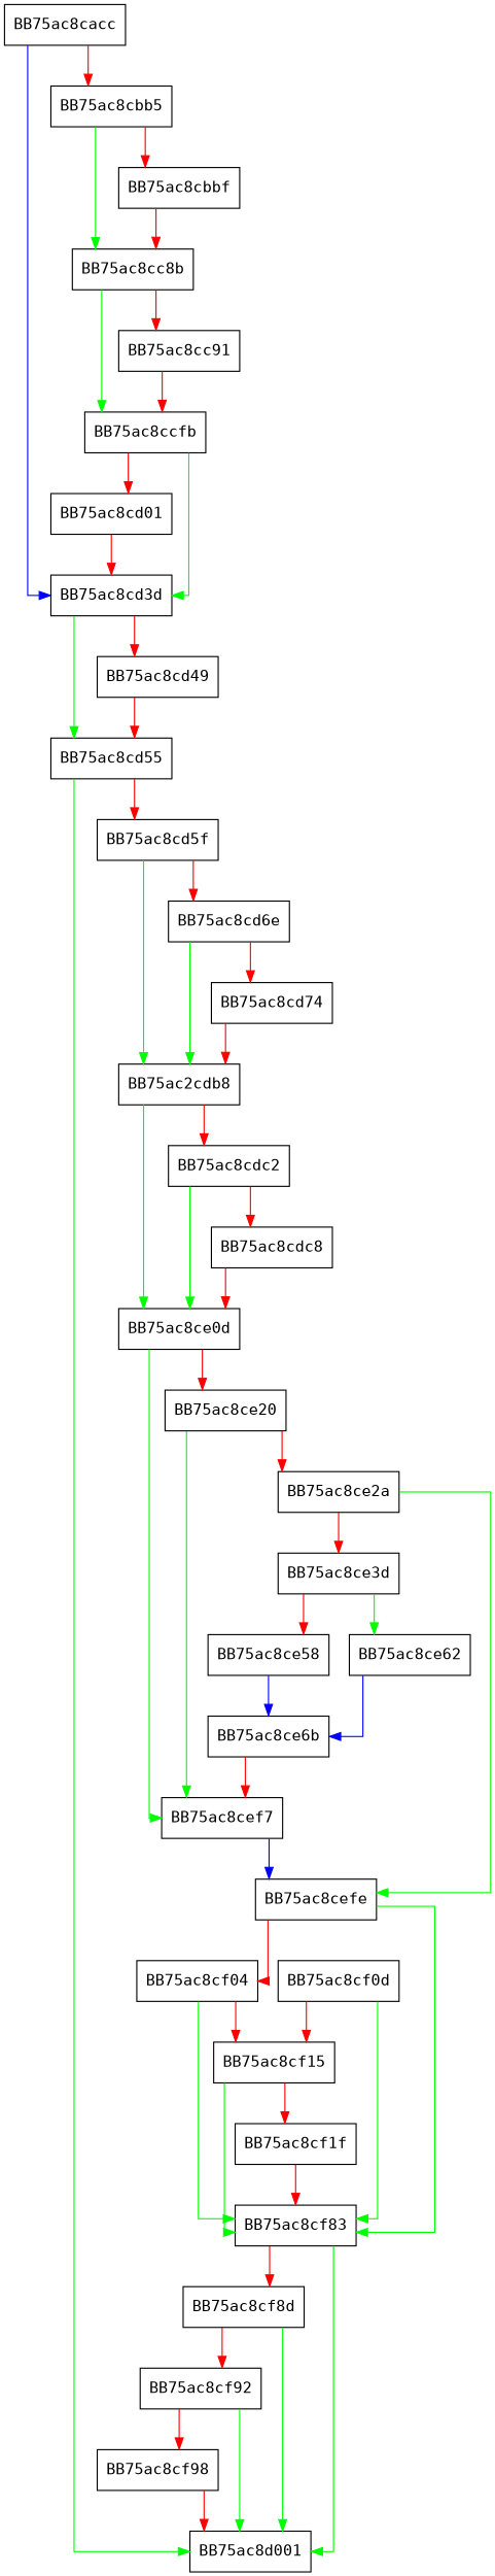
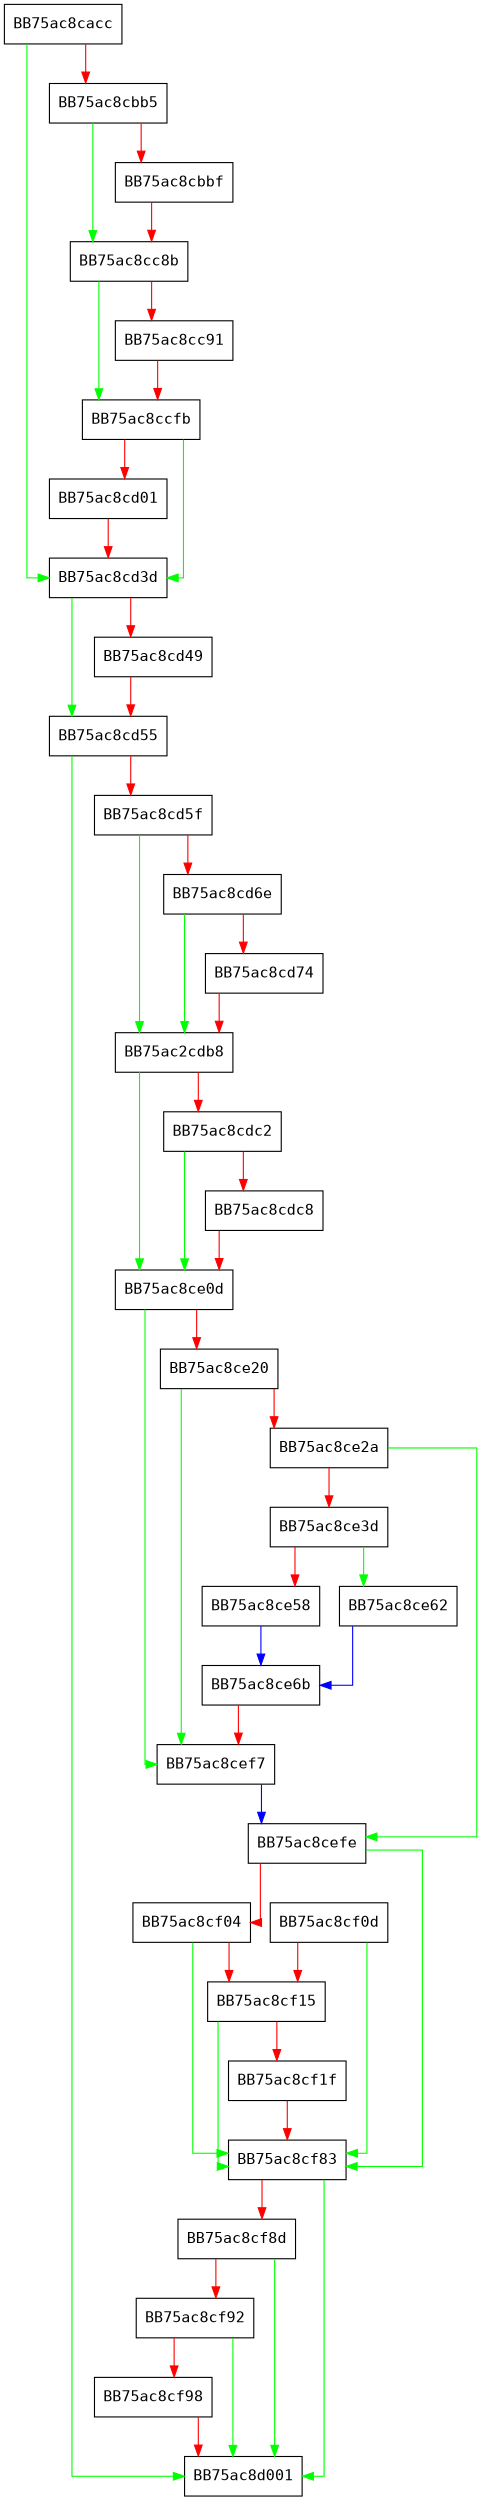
  digraph {
    fontname="DejaVu Sans Mono"
    splines=ortho
    node [fontname="DejaVu Sans Mono" shape=box]
    edge [color=red fontname="DejaVu Sans Mono"]
    BB75ac8cacc
    BB75ac8cd3d
    BB75ac8cbb5
    BB75ac8cd55
    BB75ac8cd49
    BB75ac8cc8b
    BB75ac8cbbf
    BB75ac8d001
    BB75ac8cd5f
    BB75ac8ccfb
    BB75ac8cc91
    BB75ac8cd01
    n13 [label=BB75ac2cdb8]
    BB75ac8cd6e
    BB75ac8ce0d
    BB75ac8cdc2
    BB75ac8cd74
    BB75ac8cef7
    BB75ac8ce20
    BB75ac8cdc8
    BB75ac8cefe
    BB75ac8ce2a
    BB75ac8cf83
    BB75ac8cf04
    BB75ac8ce3d
    BB75ac8ce62
    BB75ac8ce58
    BB75ac8cf8d
    BB75ac8cf15
    BB75ac8ce6b
    BB75ac8cf92
    BB75ac8cf0d
    BB75ac8cf1f
    BB75ac8cf98
-   BB75ac8cacc -> BB75ac8cd3d [color=blue]
+   BB75ac8cacc -> BB75ac8cd3d [color=green]
    BB75ac8cacc -> BB75ac8cbb5
    BB75ac8cd3d -> BB75ac8cd55 [color=green]
    BB75ac8cd3d -> BB75ac8cd49
    BB75ac8cbb5 -> BB75ac8cc8b [color=green]
    BB75ac8cbb5 -> BB75ac8cbbf
    BB75ac8cd55 -> BB75ac8d001 [color=green]
    BB75ac8cd55 -> BB75ac8cd5f
    BB75ac8cd49 -> BB75ac8cd55
    BB75ac8cc8b -> BB75ac8ccfb [color=green]
    BB75ac8cc8b -> BB75ac8cc91
    BB75ac8cbbf -> BB75ac8cc8b
    BB75ac8cd5f -> n13 [color=green]
    BB75ac8cd5f -> BB75ac8cd6e
    BB75ac8ccfb -> BB75ac8cd3d [color=green]
    BB75ac8ccfb -> BB75ac8cd01
    BB75ac8cc91 -> BB75ac8ccfb
    BB75ac8cd01 -> BB75ac8cd3d
    n13 -> BB75ac8ce0d [color=green]
    n13 -> BB75ac8cdc2
    BB75ac8cd6e -> n13 [color=green]
    BB75ac8cd6e -> BB75ac8cd74
    BB75ac8ce0d -> BB75ac8cef7 [color=green]
    BB75ac8ce0d -> BB75ac8ce20
    BB75ac8cdc2 -> BB75ac8ce0d [color=green]
    BB75ac8cdc2 -> BB75ac8cdc8
    BB75ac8cd74 -> n13
    BB75ac8cef7 -> BB75ac8cefe [color=blue]
    BB75ac8ce20 -> BB75ac8cef7 [color=green]
    BB75ac8ce20 -> BB75ac8ce2a
    BB75ac8cdc8 -> BB75ac8ce0d
    BB75ac8cefe -> BB75ac8cf83 [color=green]
    BB75ac8cefe -> BB75ac8cf04
    BB75ac8ce2a -> BB75ac8cefe [color=green]
    BB75ac8ce2a -> BB75ac8ce3d
    BB75ac8cf83 -> BB75ac8d001 [color=green]
    BB75ac8cf83 -> BB75ac8cf8d
    BB75ac8cf04 -> BB75ac8cf83 [color=green]
    BB75ac8cf04 -> BB75ac8cf15
    BB75ac8ce3d -> BB75ac8ce62 [color=green]
    BB75ac8ce3d -> BB75ac8ce58
    BB75ac8ce62 -> BB75ac8ce6b [color=blue]
    BB75ac8ce58 -> BB75ac8ce6b [color=blue]
    BB75ac8cf8d -> BB75ac8d001 [color=green]
    BB75ac8cf8d -> BB75ac8cf92
    BB75ac8cf15 -> BB75ac8cf83 [color=green]
    BB75ac8cf15 -> BB75ac8cf1f
    BB75ac8ce6b -> BB75ac8cef7
    BB75ac8cf92 -> BB75ac8d001 [color=green]
    BB75ac8cf92 -> BB75ac8cf98
    BB75ac8cf0d -> BB75ac8cf83 [color=green]
    BB75ac8cf0d -> BB75ac8cf15
    BB75ac8cf1f -> BB75ac8cf83
    BB75ac8cf98 -> BB75ac8d001
  }
